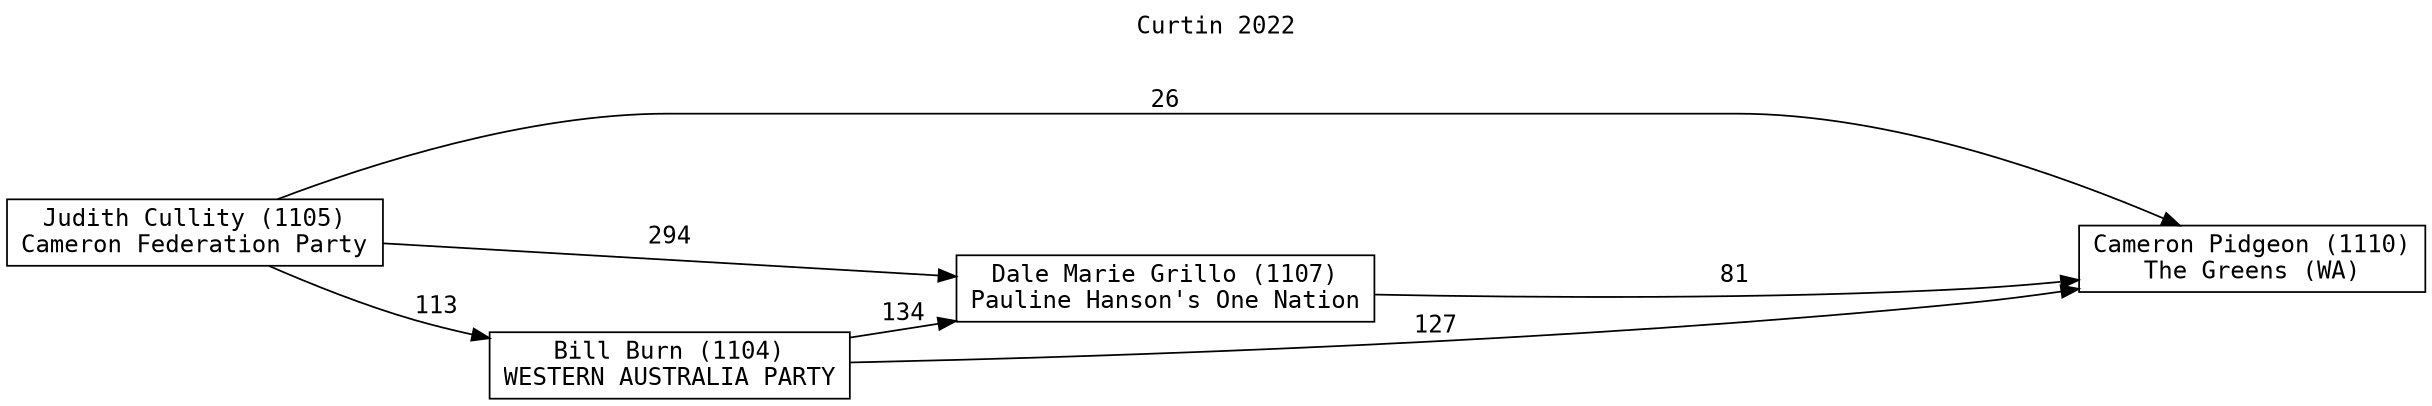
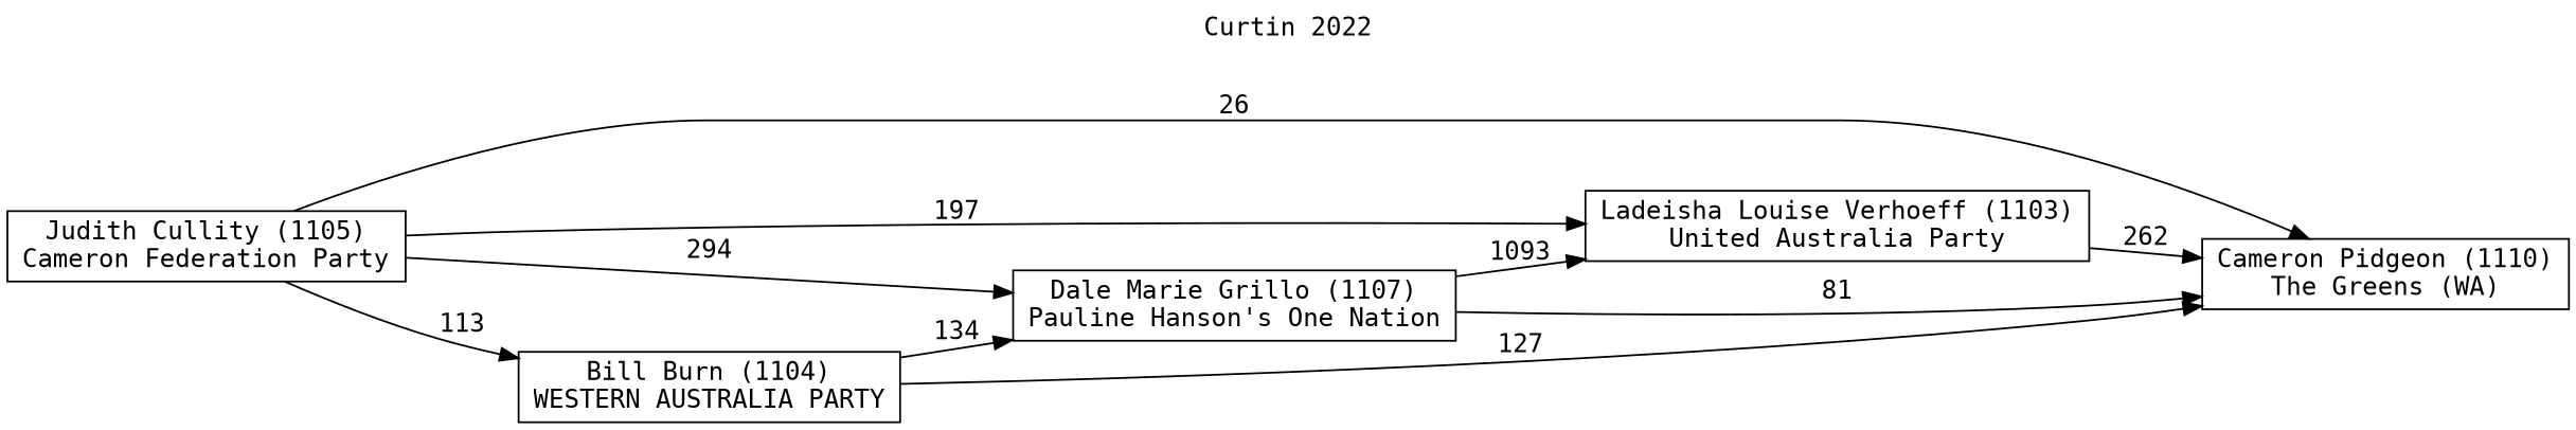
  digraph {
    fontname="DejaVu Sans Mono"
    label="Curtin 2022"
    labelloc=t
    mclimit=10
    rankdir=LR
    node [fontname="DejaVu Sans Mono" shape=box]
    edge [fontname="DejaVu Sans Mono"]
    n1 [label="Dale Marie Grillo (1107)\nPauline Hanson's One Nation"]
+   n2 [label="Ladeisha Louise Verhoeff (1103)\nUnited Australia Party"]
    n3 [label="Cameron Pidgeon (1110)\nThe Greens (WA)"]
    n4 [label="Bill Burn (1104)\nWESTERN AUSTRALIA PARTY"]
    n5 [label="Judith Cullity (1105)\nCameron Federation Party"]
+   n1 -> n2 [label=1093]
    n1 -> n3 [label=81]
+   n2 -> n3 [label=262]
    n4 -> n1 [label=134]
    n4 -> n3 [label=127]
    n5 -> n1 [label=294]
+   n5 -> n2 [label=197]
    n5 -> n3 [label=26]
    n5 -> n4 [label=113]
  }
